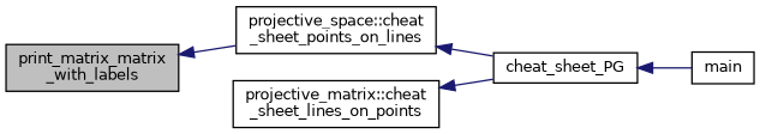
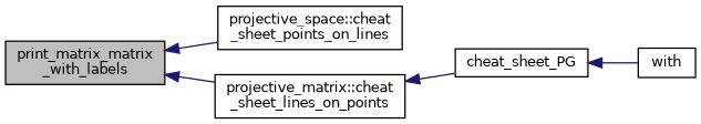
  digraph {
    rankdir=LR
    node [color=black fillcolor=white fontname=Helvetica fontsize=10 shape=record style=filled]
    edge [color=midnightblue dir=back fontname=Helvetica fontsize=10 labelfontname=Helvetica labelfontsize=10 style=solid]
    n1 [fillcolor=grey75 fontcolor=black height=0.2 label="print_matrix_matrix\l_with_labels" width=0.4]
    n2 [height=0.2 label="projective_space::cheat\l_sheet_points_on_lines" width=0.4]
    n3 [height=0.2 label="projective_matrix::cheat\l_sheet_lines_on_points" width=0.4]
    n4 [height=0.2 label=cheat_sheet_PG width=0.4]
-   n5 [height=0.2 label=main width=0.4]
+   n5 [height=0.2 label=with width=0.4]
    n1 -> n2
-   n2 -> n4
+   n1 -> n3
    n3 -> n4
    n4 -> n5
  }
